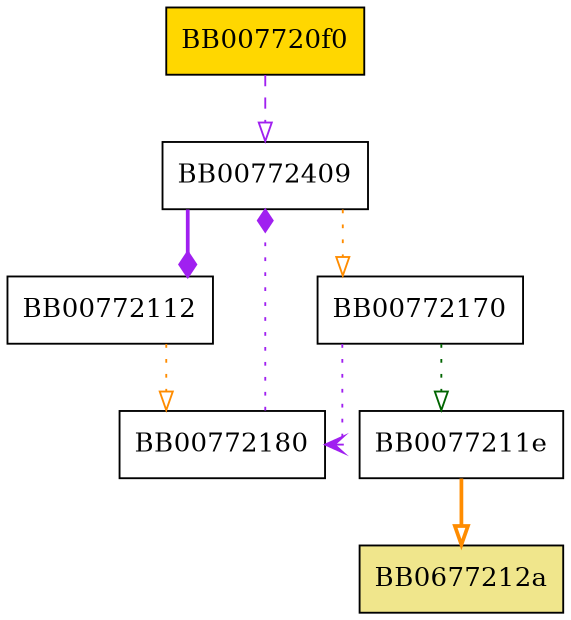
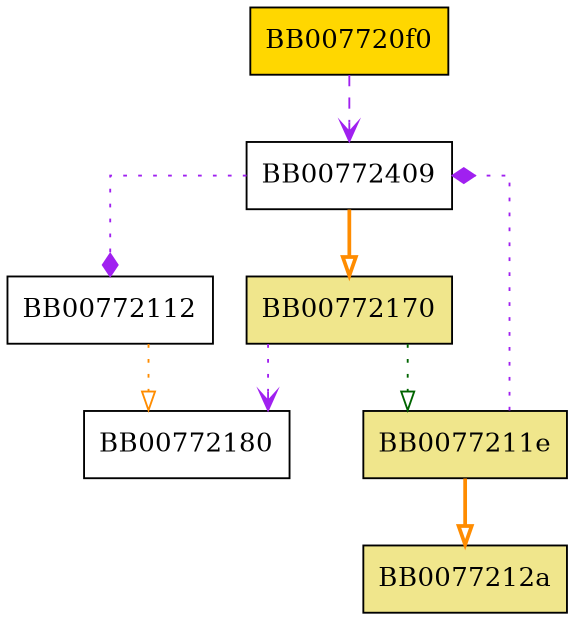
  digraph {
    splines=ortho
    node [fillcolor=white shape=box style=filled]
    edge [arrowhead=onormal color=purple style=dotted]
    BB007720f0 [fillcolor=gold]
    n2 [label=BB00772409]
-   BB00772170
+   BB00772170 [fillcolor=khaki]
    BB00772112
    BB00772180
-   BB0077211e
-   BB0077212a [fillcolor=khaki label=BB0677212a]
-   BB007720f0 -> n2 [style=dashed]
-   n2 -> BB00772170 [color=darkorange]
-   n2 -> BB00772112 [arrowhead=diamond style=bold]
+   BB0077211e [fillcolor=khaki]
+   BB0077212a [fillcolor=khaki]
+   BB007720f0 -> n2 [arrowhead=vee style=dashed]
+   n2 -> BB00772170 [color=darkorange style=bold]
+   n2 -> BB00772112 [arrowhead=diamond]
    BB00772170 -> BB00772180 [arrowhead=vee]
    BB00772170 -> BB0077211e [color=darkgreen]
    BB00772112 -> BB00772180 [color=darkorange]
-   BB00772180 -> n2 [arrowhead=diamond]
+   BB0077211e -> n2 [arrowhead=diamond]
    BB0077211e -> BB0077212a [color=darkorange style=bold]
  }
